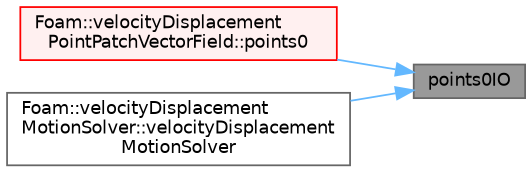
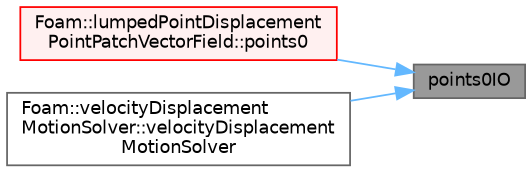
  digraph {
    rankdir=RL
    node [fontname=Helvetica fontsize=10 shape=box style=filled]
    edge [color=steelblue1 dir=back fontname=Helvetica fontsize=10 labelfontname=Helvetica labelfontsize=10 style=solid]
    n1 [color=gray40 fillcolor=grey60 fontcolor=black height=0.2 label=points0IO width=0.4]
-   n2 [color=red fillcolor="#FFF0F0" height=0.2 label="Foam::velocityDisplacement\lPointPatchVectorField::points0" width=0.4]
+   n2 [color=red fillcolor="#FFF0F0" height=0.2 label="Foam::lumpedPointDisplacement\lPointPatchVectorField::points0" width=0.4]
    n3 [color=grey40 fillcolor=white height=0.2 label="Foam::velocityDisplacement\lMotionSolver::velocityDisplacement\lMotionSolver" width=0.4]
    n1 -> n2
    n1 -> n3
  }
